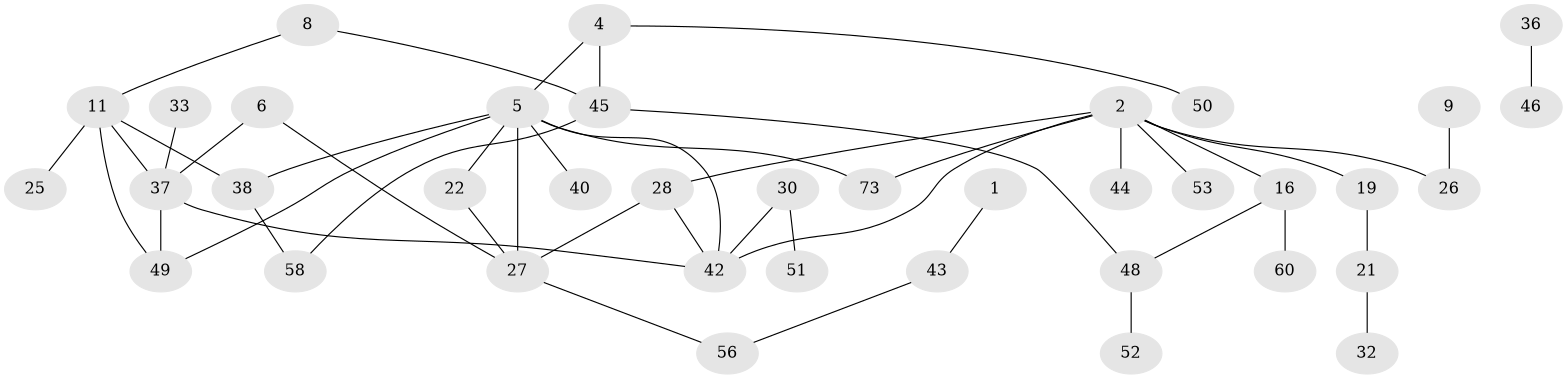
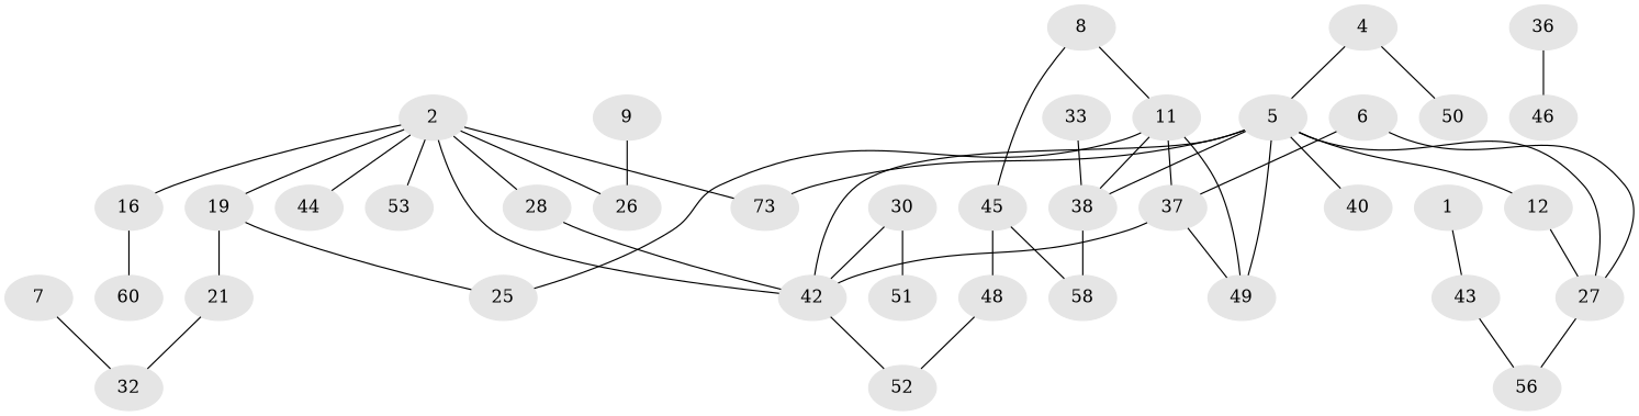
  graph {
    node [color=gray90 style=filled]
    edge [weight=1.0]
    1
    43
    56
    2
    16
    n6 [label=28]
    19
    n8 [label=73]
    26
    42
    44
    53
    48
    60
    27
    25
    21
    52
    4
    5
    45
    50
-   12 [label=22]
+   12
    38
    40
    49
    58
    6
    37
+   7
    32
    8
    11
    9
    30
    51
    33
    36
    46
    1 -- 43
    43 -- 56
    2 -- 16
    2 -- n6
    2 -- 19
    2 -- n8
    2 -- 26
    2 -- 42
    2 -- 44
    2 -- 53
-   16 -- 48
    16 -- 60
    n6 -- 42
-   n6 -- 27
+   19 -- 25
    19 -- 21
+   42 -- 52
    48 -- 52
    27 -- 56
    21 -- 32
    4 -- 5
-   4 -- 45
    4 -- 50
    5 -- n8
    5 -- 42
    5 -- 27
    5 -- 12
    5 -- 38
    5 -- 40
    5 -- 49
    45 -- 48
    45 -- 58
    12 -- 27
    38 -- 58
    6 -- 27
    6 -- 37 [weight=2.0]
    37 -- 42
    37 -- 49
+   7 -- 32
    8 -- 45
    8 -- 11
    11 -- 25
    11 -- 38
    11 -- 49
    11 -- 37
    9 -- 26
    30 -- 42
    30 -- 51
-   33 -- 37
+   33 -- 38
    36 -- 46
  }
